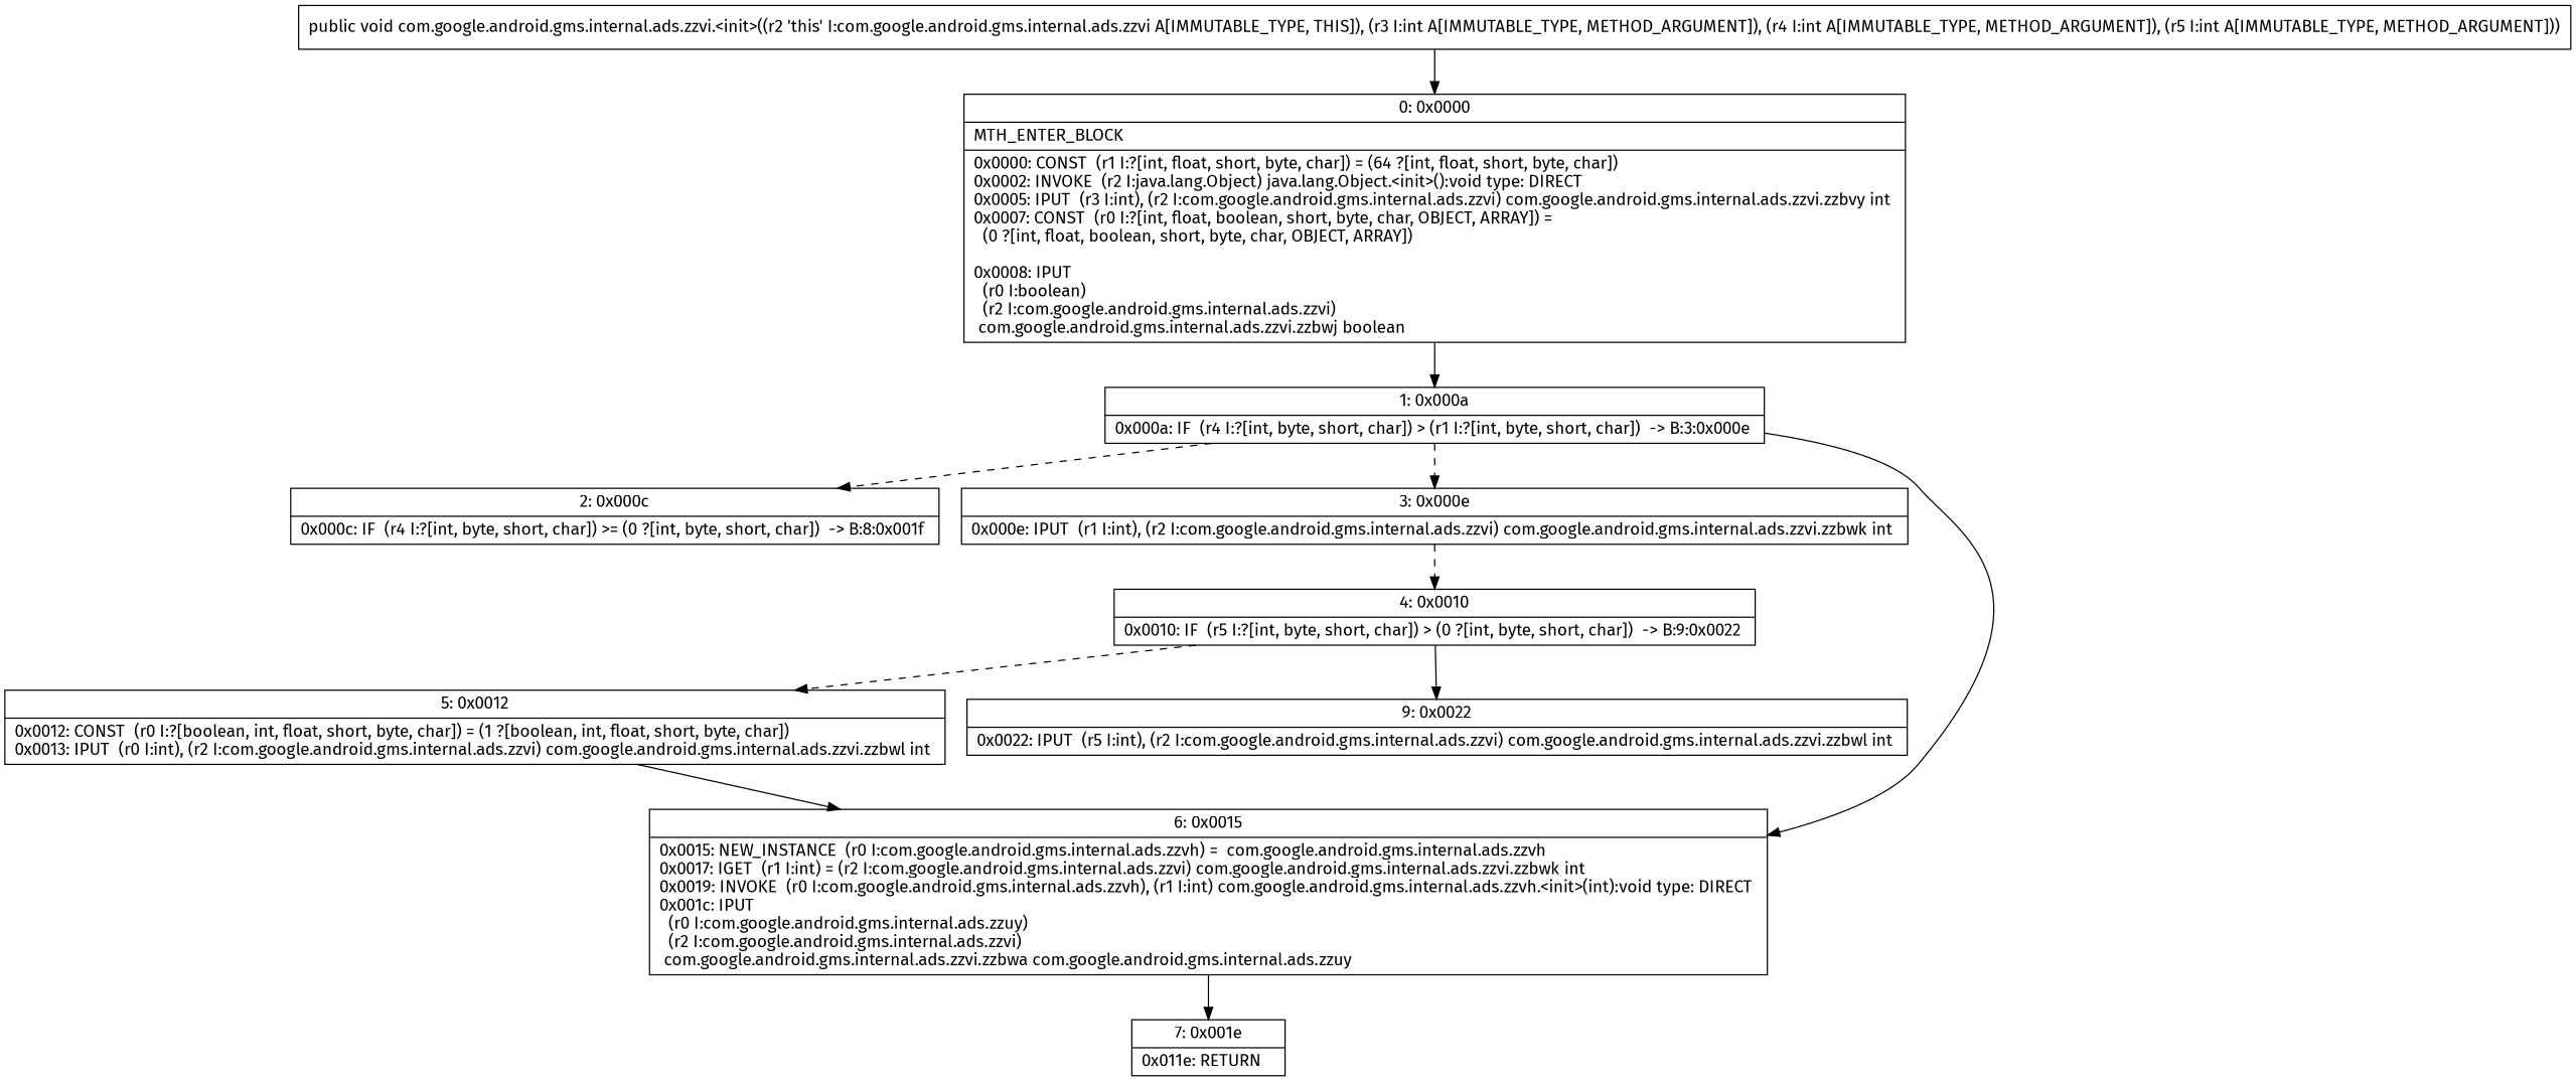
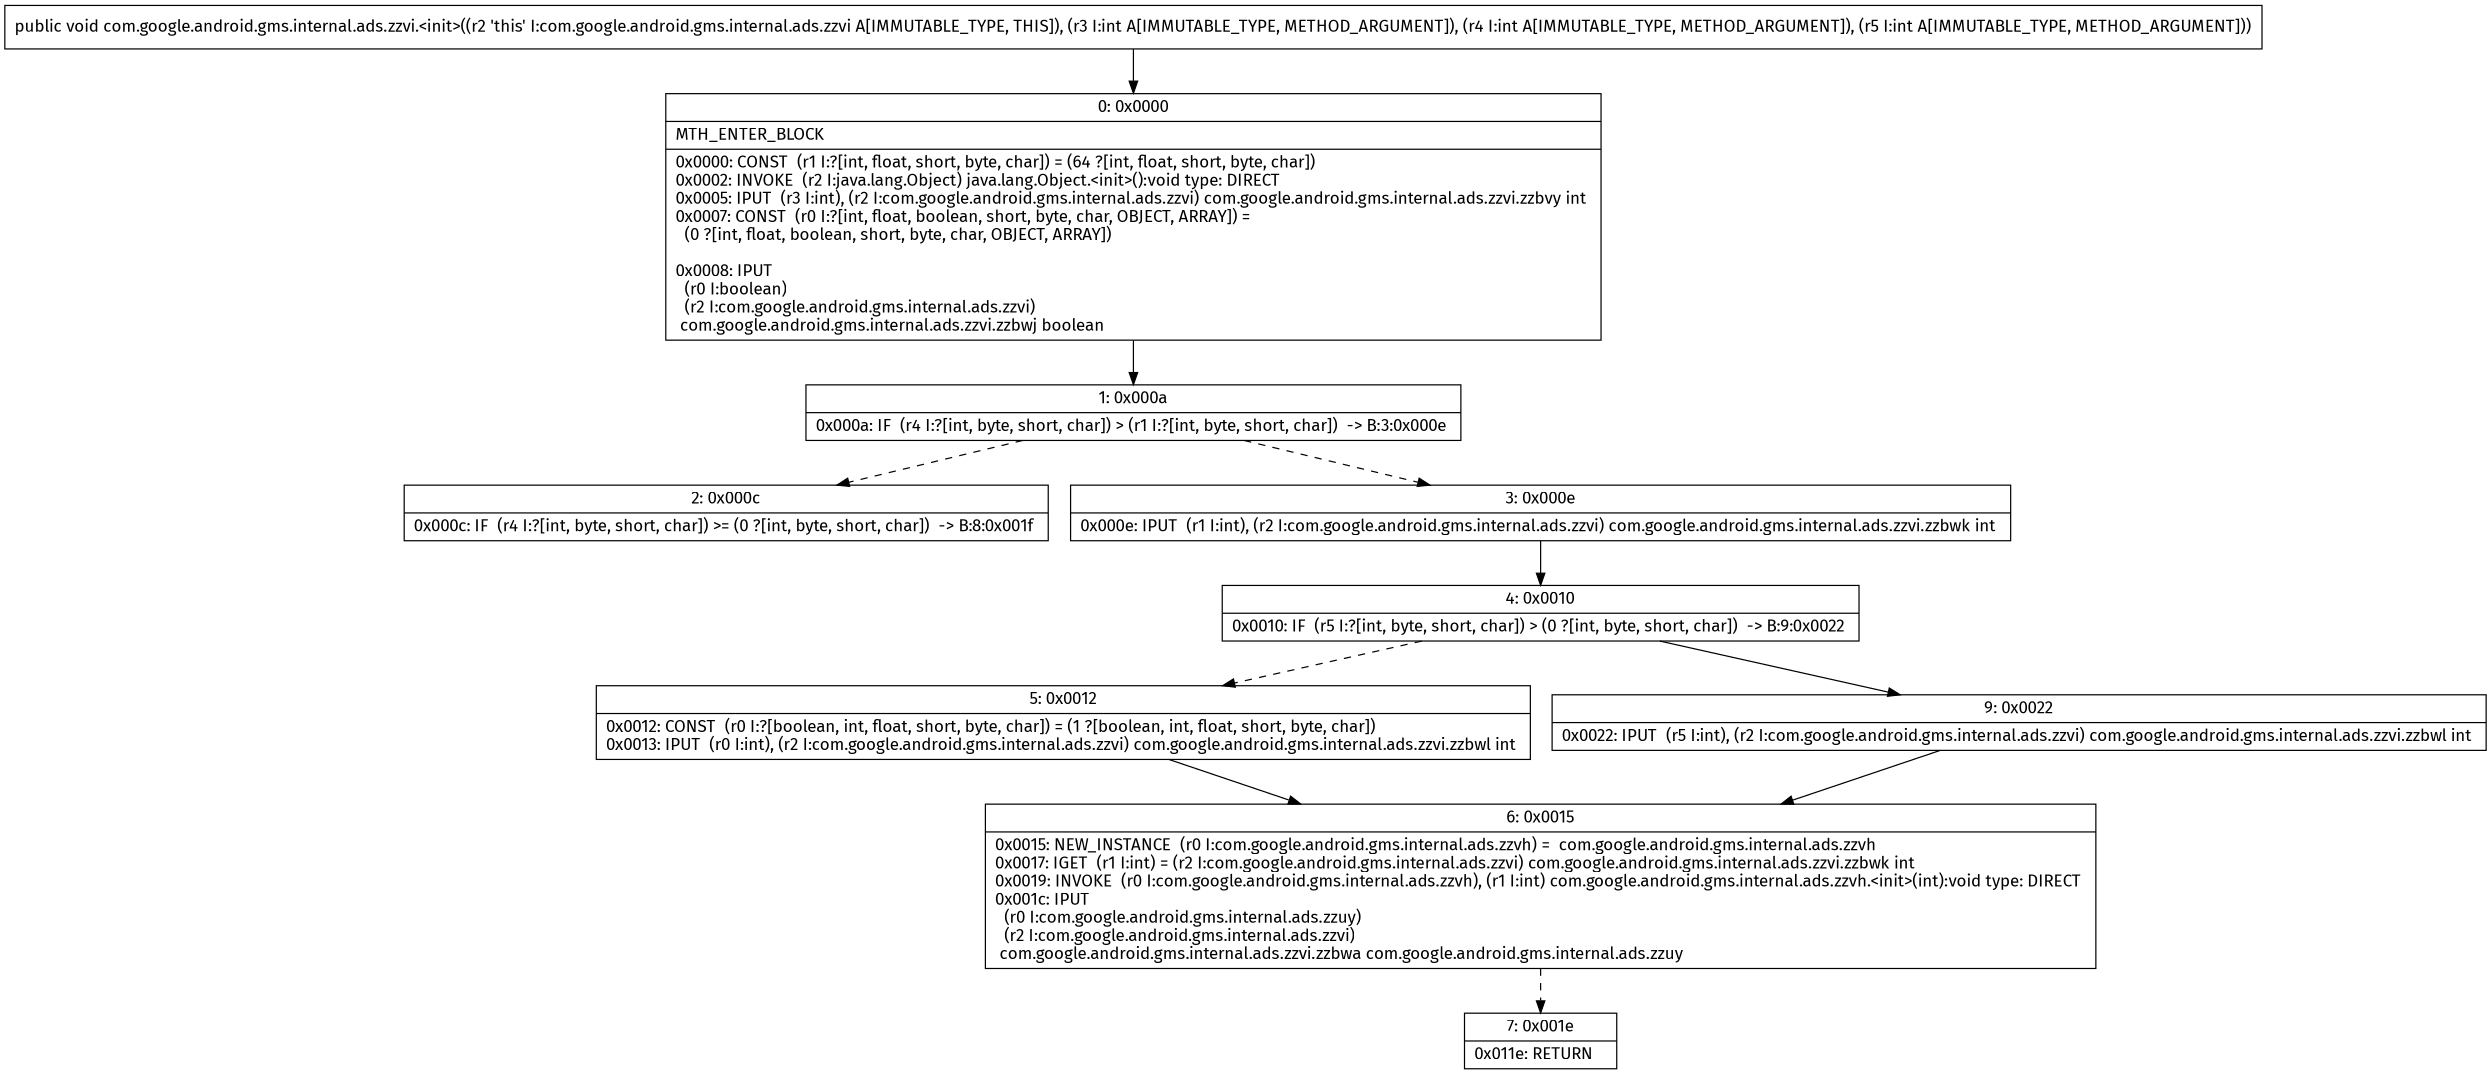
  digraph {
    fontname="Fira Sans"
    node [fontname="Fira Sans" shape=record]
    edge [fontname="Fira Sans"]
    n1 [label="{0\:\ 0x0000|MTH_ENTER_BLOCK\l|0x0000: CONST  (r1 I:?[int, float, short, byte, char]) = (64 ?[int, float, short, byte, char]) \l0x0002: INVOKE  (r2 I:java.lang.Object) java.lang.Object.\<init\>():void type: DIRECT \l0x0005: IPUT  (r3 I:int), (r2 I:com.google.android.gms.internal.ads.zzvi) com.google.android.gms.internal.ads.zzvi.zzbvy int \l0x0007: CONST  (r0 I:?[int, float, boolean, short, byte, char, OBJECT, ARRAY]) = \l  (0 ?[int, float, boolean, short, byte, char, OBJECT, ARRAY])\l \l0x0008: IPUT  \l  (r0 I:boolean)\l  (r2 I:com.google.android.gms.internal.ads.zzvi)\l com.google.android.gms.internal.ads.zzvi.zzbwj boolean \l}"]
    n2 [label="{1\:\ 0x000a|0x000a: IF  (r4 I:?[int, byte, short, char]) \> (r1 I:?[int, byte, short, char])  \-\> B:3:0x000e \l}"]
    n3 [label="{2\:\ 0x000c|0x000c: IF  (r4 I:?[int, byte, short, char]) \>= (0 ?[int, byte, short, char])  \-\> B:8:0x001f \l}"]
    n4 [label="{3\:\ 0x000e|0x000e: IPUT  (r1 I:int), (r2 I:com.google.android.gms.internal.ads.zzvi) com.google.android.gms.internal.ads.zzvi.zzbwk int \l}"]
    n5 [label="{4\:\ 0x0010|0x0010: IF  (r5 I:?[int, byte, short, char]) \> (0 ?[int, byte, short, char])  \-\> B:9:0x0022 \l}"]
    n6 [label="{5\:\ 0x0012|0x0012: CONST  (r0 I:?[boolean, int, float, short, byte, char]) = (1 ?[boolean, int, float, short, byte, char]) \l0x0013: IPUT  (r0 I:int), (r2 I:com.google.android.gms.internal.ads.zzvi) com.google.android.gms.internal.ads.zzvi.zzbwl int \l}"]
    n7 [label="{9\:\ 0x0022|0x0022: IPUT  (r5 I:int), (r2 I:com.google.android.gms.internal.ads.zzvi) com.google.android.gms.internal.ads.zzvi.zzbwl int \l}"]
    n8 [label="{6\:\ 0x0015|0x0015: NEW_INSTANCE  (r0 I:com.google.android.gms.internal.ads.zzvh) =  com.google.android.gms.internal.ads.zzvh \l0x0017: IGET  (r1 I:int) = (r2 I:com.google.android.gms.internal.ads.zzvi) com.google.android.gms.internal.ads.zzvi.zzbwk int \l0x0019: INVOKE  (r0 I:com.google.android.gms.internal.ads.zzvh), (r1 I:int) com.google.android.gms.internal.ads.zzvh.\<init\>(int):void type: DIRECT \l0x001c: IPUT  \l  (r0 I:com.google.android.gms.internal.ads.zzuy)\l  (r2 I:com.google.android.gms.internal.ads.zzvi)\l com.google.android.gms.internal.ads.zzvi.zzbwa com.google.android.gms.internal.ads.zzuy \l}"]
    n9 [label="{7\:\ 0x001e|0x011e: RETURN   \l}"]
    n10 [label="{public void com.google.android.gms.internal.ads.zzvi.\<init\>((r2 'this' I:com.google.android.gms.internal.ads.zzvi A[IMMUTABLE_TYPE, THIS]), (r3 I:int A[IMMUTABLE_TYPE, METHOD_ARGUMENT]), (r4 I:int A[IMMUTABLE_TYPE, METHOD_ARGUMENT]), (r5 I:int A[IMMUTABLE_TYPE, METHOD_ARGUMENT])) }"]
    n1 -> n2
    n2 -> n3 [style=dashed]
    n2 -> n4 [style=dashed]
-   n4 -> n5 [style=dashed]
+   n4 -> n5
    n5 -> n6 [style=dashed]
    n5 -> n7
    n6 -> n8
-   n2 -> n8
-   n8 -> n9
+   n7 -> n8
+   n8 -> n9 [style=dashed]
    n10 -> n1
  }
